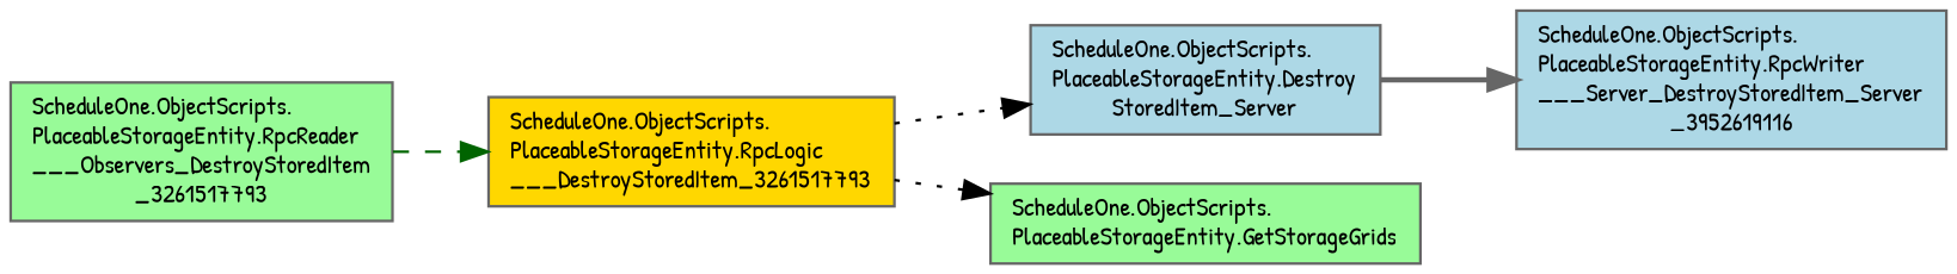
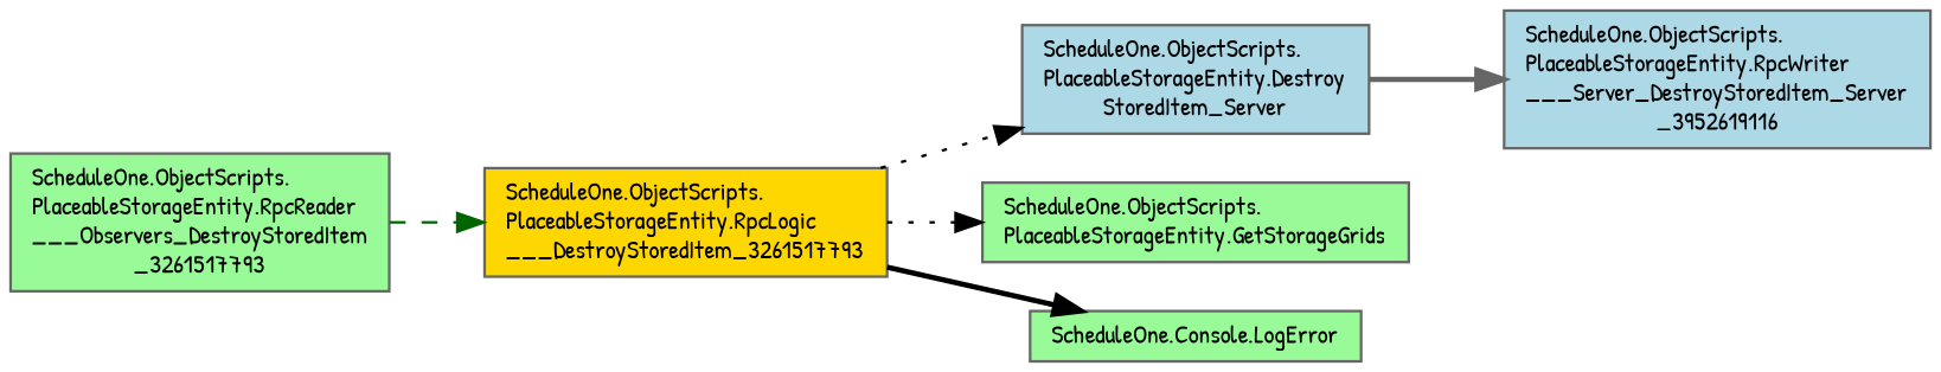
  digraph {
    rankdir=LR
    fontname="Patrick Hand"
    node [color=grey40 fillcolor=palegreen fontname="Patrick Hand" fontsize=10 shape=box style=filled]
    edge [color=black fontname="Patrick Hand" fontsize=10 labelfontname=Helvetica labelfontsize=10 style=dotted]
    n1 [color=gray40 fontcolor=black height=0.2 label="ScheduleOne.ObjectScripts.\lPlaceableStorageEntity.RpcReader\l___Observers_DestroyStoredItem\l_3261517793" width=0.4]
    n2 [fillcolor=gold height=0.2 label="ScheduleOne.ObjectScripts.\lPlaceableStorageEntity.RpcLogic\l___DestroyStoredItem_3261517793" width=0.4]
    n3 [fillcolor=lightblue height=0.2 label="ScheduleOne.ObjectScripts.\lPlaceableStorageEntity.Destroy\lStoredItem_Server" width=0.4]
    n4 [height=0.2 label="ScheduleOne.ObjectScripts.\lPlaceableStorageEntity.GetStorageGrids" width=0.4]
+   n5 [height=0.2 label="ScheduleOne.Console.LogError" width=0.4]
    n6 [fillcolor=lightblue height=0.2 label="ScheduleOne.ObjectScripts.\lPlaceableStorageEntity.RpcWriter\l___Server_DestroyStoredItem_Server\l_3952619116" width=0.4]
    n1 -> n2 [color=darkgreen style=dashed]
    n2 -> n3
    n2 -> n4
+   n2 -> n5 [style=bold]
    n3 -> n6 [color=gray40 style=bold]
  }
